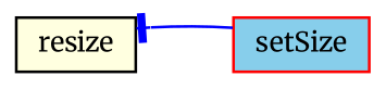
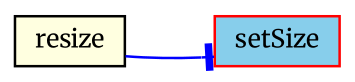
  digraph {
    rankdir=LR
    fontname=Merriweather
    node [fontname=Merriweather fontsize=10 shape=record style=filled]
    n1 [color=black fillcolor=lightyellow fontcolor=black height=0.2 label=resize width=0.4]
    n2 [color=red height=0.2 label=setSize width=0.4 fillcolor=skyblue]
-   n2 -> n1 [color=blue fontname=Merriweather fontsize=10 labelfontname=Helvetica labelfontsize=10 style=solid arrowhead=tee]
+   n1 -> n2 [color=blue fontname=Merriweather fontsize=10 labelfontname=Helvetica labelfontsize=10 style=solid arrowhead=tee]
  }
